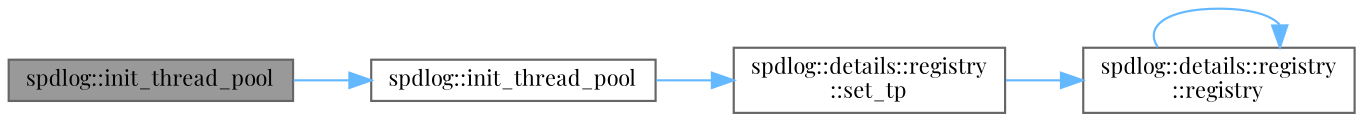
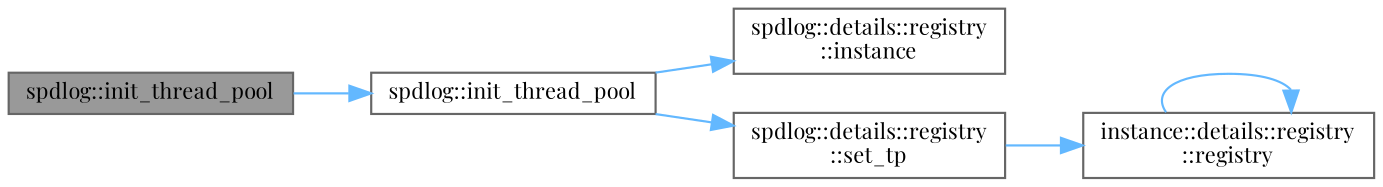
  digraph {
    fontname="Playfair Display"
    rankdir=LR
    node [color=grey40 fillcolor=white fontname="Playfair Display" fontsize=10 shape=box style=filled]
    edge [color=steelblue1 fontname="Playfair Display" fontsize=10 labelfontname=Helvetica labelfontsize=10 style=solid]
    n1 [color=gray40 fillcolor=grey60 fontcolor=black height=0.2 label="spdlog::init_thread_pool" width=0.4]
    n2 [height=0.2 label="spdlog::init_thread_pool" width=0.4]
+   n3 [height=0.2 label="spdlog::details::registry\l::instance" width=0.4]
    n4 [height=0.2 label="spdlog::details::registry\l::set_tp" width=0.4]
-   n5 [height=0.2 label="spdlog::details::registry\l::registry" width=0.4]
+   n5 [height=0.2 label="instance::details::registry\l::registry" width=0.4]
    n1 -> n2
+   n2 -> n3
    n2 -> n4
    n4 -> n5
    n5 -> n5
  }
